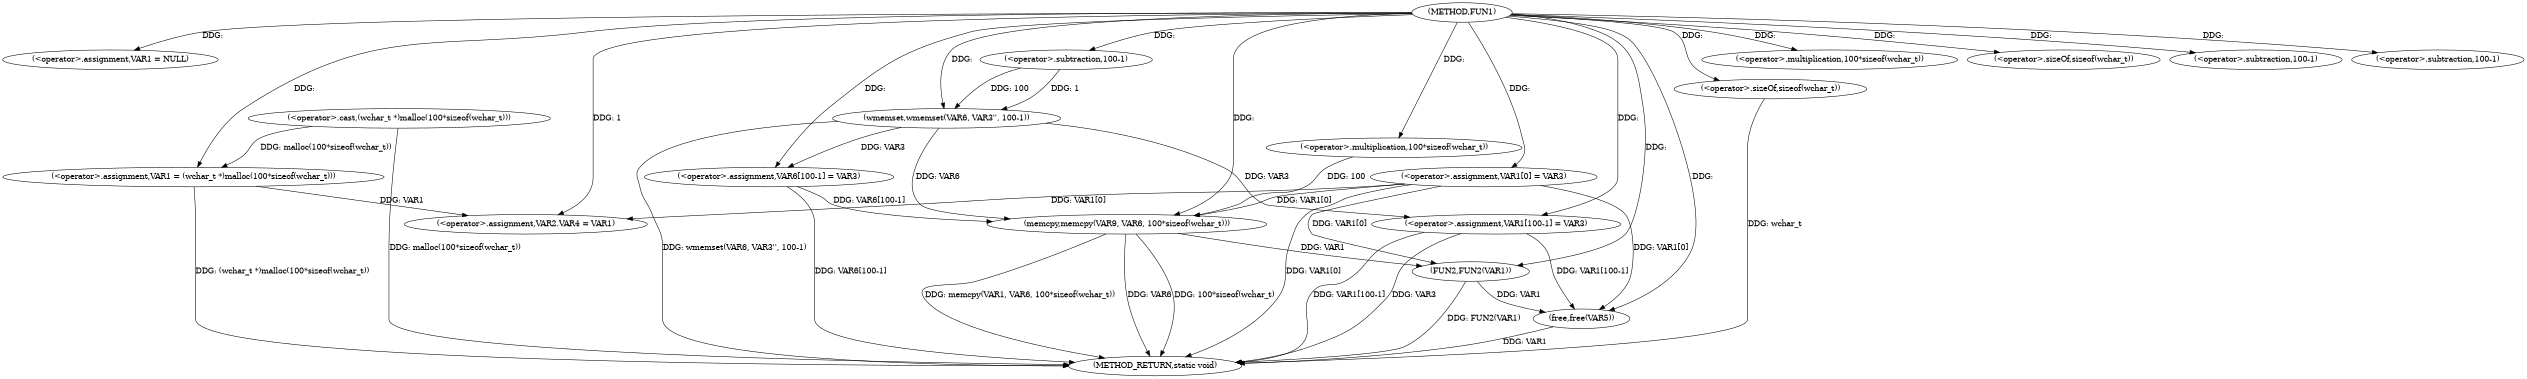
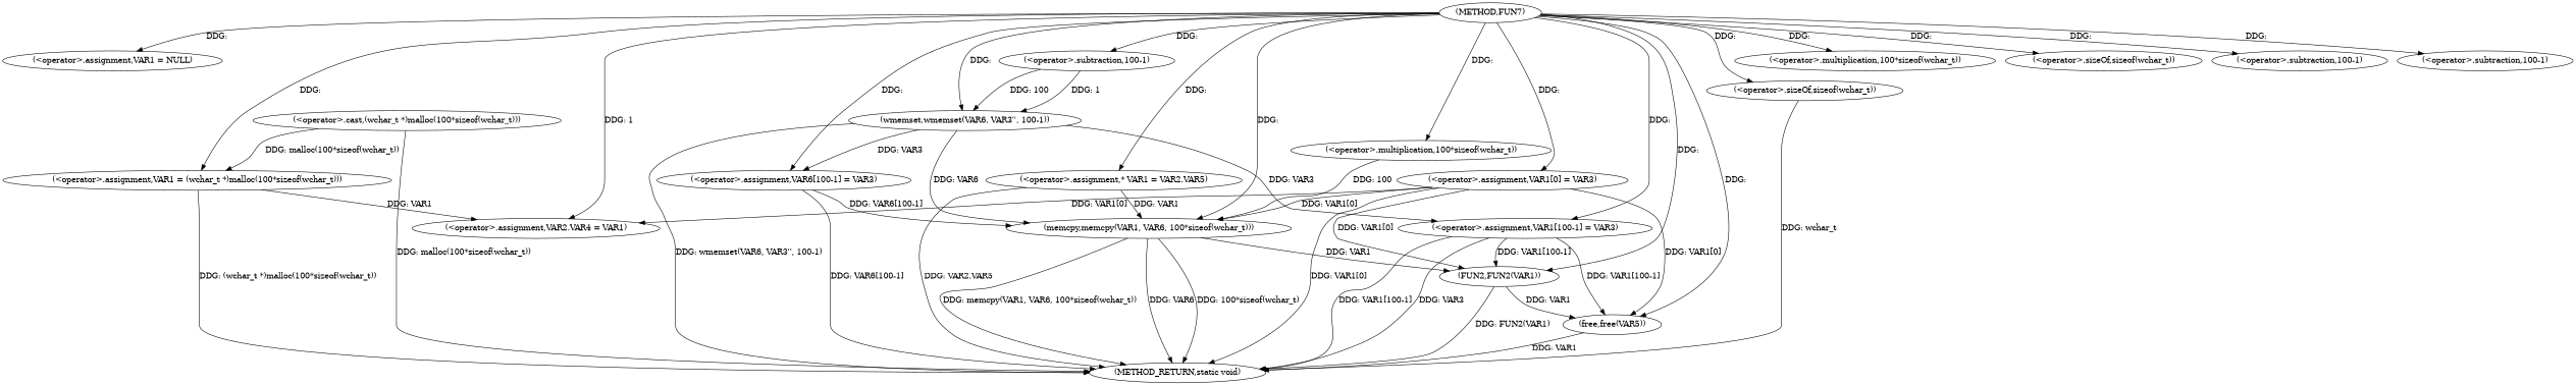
  digraph {
-   n1 [label="(METHOD,FUN1)"]
+   n1 [label="(METHOD,FUN7)"]
    n2 [label="(<operator>.assignment,VAR1 = NULL)"]
    n3 [label="(<operator>.assignment,VAR1 = (wchar_t *)malloc(100*sizeof(wchar_t)))"]
    n4 [label="(<operator>.multiplication,100*sizeof(wchar_t))"]
    n5 [label="(<operator>.sizeOf,sizeof(wchar_t))"]
    n6 [label="(<operator>.assignment,VAR1[0] = VAR3)"]
    n7 [label="(<operator>.assignment,VAR2.VAR4 = VAR1)"]
+   n8 [label="(<operator>.assignment,* VAR1 = VAR2.VAR5)"]
    n9 [label="(wmemset,wmemset(VAR6, VAR3'', 100-1))"]
    n10 [label="(<operator>.subtraction,100-1)"]
    n11 [label="(<operator>.assignment,VAR6[100-1] = VAR3)"]
    n12 [label="(<operator>.subtraction,100-1)"]
-   n13 [label="(memcpy,memcpy(VAR9, VAR6, 100*sizeof(wchar_t)))"]
+   n13 [label="(memcpy,memcpy(VAR1, VAR6, 100*sizeof(wchar_t)))"]
    n14 [label="(<operator>.multiplication,100*sizeof(wchar_t))"]
    n15 [label="(<operator>.sizeOf,sizeof(wchar_t))"]
    n16 [label="(<operator>.assignment,VAR1[100-1] = VAR3)"]
    n17 [label="(<operator>.subtraction,100-1)"]
    n18 [label="(FUN2,FUN2(VAR1))"]
    n19 [label="(free,free(VAR5))"]
    n20 [label="(METHOD_RETURN,static void)"]
    n21 [label="(<operator>.cast,(wchar_t *)malloc(100*sizeof(wchar_t)))"]
    n1 -> n2 [label="DDG: "]
    n1 -> n3 [label="DDG: "]
    n1 -> n4 [label="DDG: "]
    n1 -> n5 [label="DDG: "]
    n1 -> n6 [label="DDG: "]
    n1 -> n7 [label="DDG: 1"]
+   n1 -> n8 [label="DDG: "]
    n1 -> n9 [label="DDG: "]
    n1 -> n10 [label="DDG: "]
    n1 -> n11 [label="DDG: "]
    n1 -> n12 [label="DDG: "]
    n1 -> n13 [label="DDG: "]
    n1 -> n14 [label="DDG: "]
    n1 -> n15 [label="DDG: "]
    n1 -> n16 [label="DDG: "]
    n1 -> n17 [label="DDG: "]
    n1 -> n18 [label="DDG: "]
    n1 -> n19 [label="DDG: "]
    n3 -> n7 [label="DDG: VAR1"]
    n3 -> n20 [label="DDG: (wchar_t *)malloc(100*sizeof(wchar_t))"]
    n6 -> n7 [label="DDG: VAR1[0]"]
    n6 -> n13 [label="DDG: VAR1[0]"]
    n6 -> n18 [label="DDG: VAR1[0]"]
    n6 -> n19 [label="DDG: VAR1[0]"]
    n6 -> n20 [label="DDG: VAR1[0]"]
+   n8 -> n13 [label="DDG: VAR1"]
+   n8 -> n20 [label="DDG: VAR2.VAR5"]
    n9 -> n11 [label="DDG: VAR3"]
    n9 -> n13 [label="DDG: VAR6"]
    n9 -> n16 [label="DDG: VAR3"]
    n9 -> n20 [label="DDG: wmemset(VAR6, VAR3'', 100-1)"]
    n10 -> n9 [label="DDG: 100"]
    n10 -> n9 [label="DDG: 1"]
    n11 -> n13 [label="DDG: VAR6[100-1]"]
    n11 -> n20 [label="DDG: VAR6[100-1]"]
    n13 -> n18 [label="DDG: VAR1"]
    n13 -> n20 [label="DDG: memcpy(VAR1, VAR6, 100*sizeof(wchar_t))"]
    n13 -> n20 [label="DDG: VAR6"]
    n13 -> n20 [label="DDG: 100*sizeof(wchar_t)"]
    n14 -> n13 [label="DDG: 100"]
    n15 -> n20 [label="DDG: wchar_t"]
+   n16 -> n18 [label="DDG: VAR1[100-1]"]
    n16 -> n19 [label="DDG: VAR1[100-1]"]
    n16 -> n20 [label="DDG: VAR1[100-1]"]
    n16 -> n20 [label="DDG: VAR3"]
    n18 -> n19 [label="DDG: VAR1"]
    n18 -> n20 [label="DDG: FUN2(VAR1)"]
    n19 -> n20 [label="DDG: VAR1"]
    n21 -> n3 [label="DDG: malloc(100*sizeof(wchar_t))"]
    n21 -> n20 [label="DDG: malloc(100*sizeof(wchar_t))"]
  }
